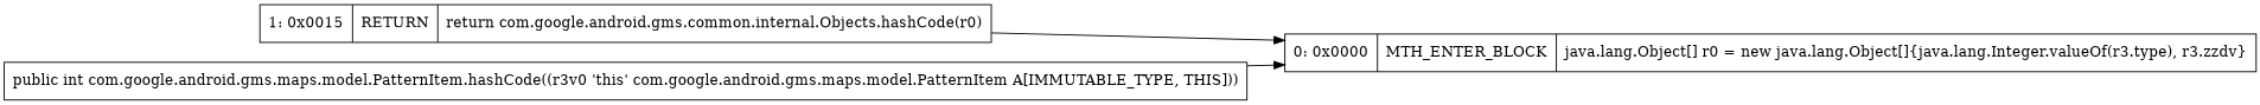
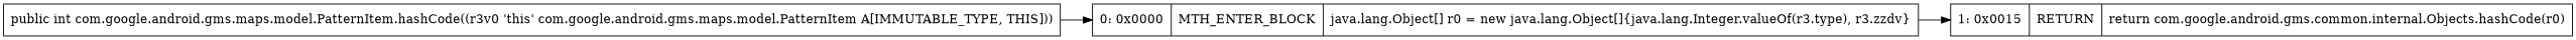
  digraph {
    rankdir=LR
    node [shape=record]
    n1 [label="{0\:\ 0x0000|MTH_ENTER_BLOCK\l|java.lang.Object[] r0 = new java.lang.Object[]\{java.lang.Integer.valueOf(r3.type), r3.zzdv\}\l}"]
    n2 [label="{1\:\ 0x0015|RETURN\l|return com.google.android.gms.common.internal.Objects.hashCode(r0)\l}"]
    n3 [label="{public int com.google.android.gms.maps.model.PatternItem.hashCode((r3v0 'this' com.google.android.gms.maps.model.PatternItem A[IMMUTABLE_TYPE, THIS])) }"]
-   n2 -> n1
+   n1 -> n2
    n3 -> n1
  }
